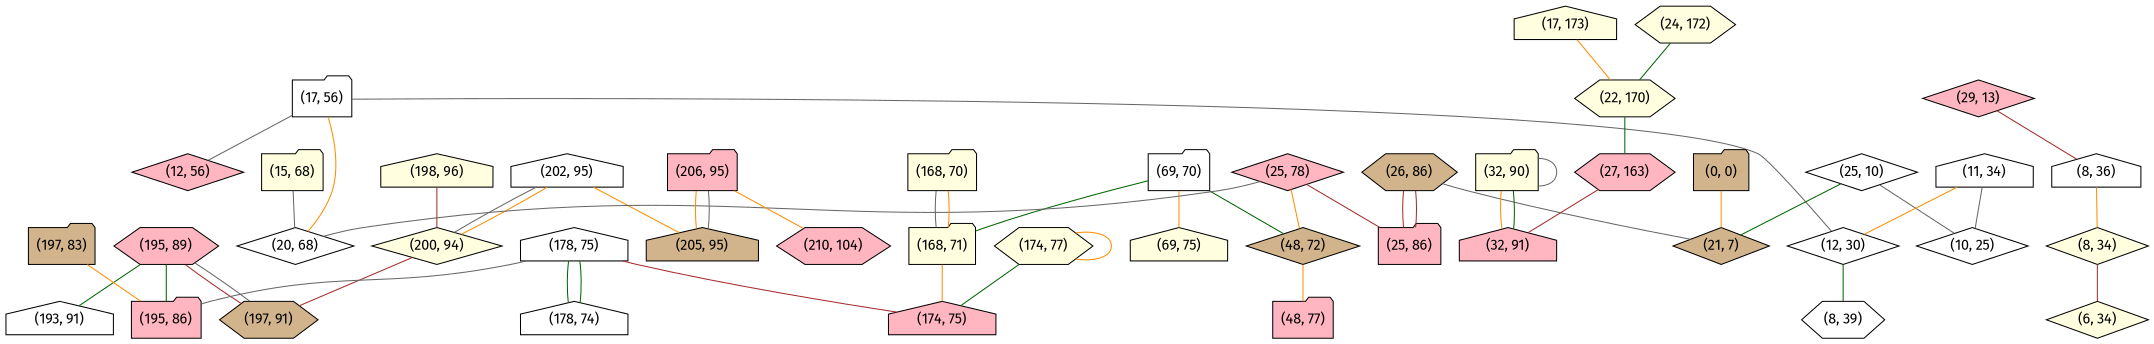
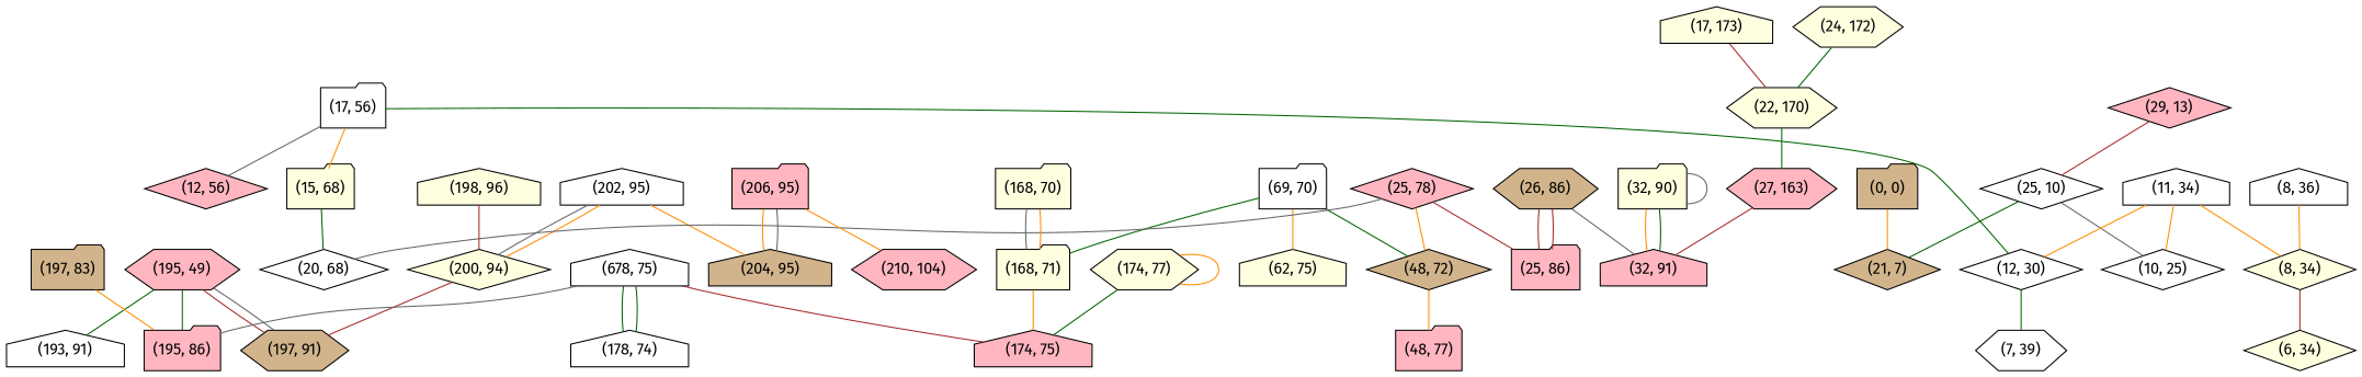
  graph {
    fontname="Fira Sans"
    node [fillcolor=lightyellow fontname="Fira Sans" shape=diamond style=filled]
    edge [color=darkorange fontname="Fira Sans" weight=1]
    "(200, 94)"
    "(202, 95)" [fillcolor=white shape=house]
-   "(204, 95)" [fillcolor=tan shape=house label="(205, 95)"]
+   "(204, 95)" [fillcolor=tan shape=house]
    "(197, 91)" [fillcolor=tan shape=hexagon]
-   "(195, 89)" [fillcolor=lightpink shape=hexagon]
+   "(195, 89)" [fillcolor=lightpink shape=hexagon label="(195, 49)"]
    "(195, 86)" [fillcolor=lightpink shape=folder]
    "(193, 91)" [fillcolor=white shape=house]
    "(69, 70)" [fillcolor=white shape=folder]
    "(168, 71)" [shape=folder]
-   "(69, 75)" [shape=house]
+   "(69, 75)" [shape=house label="(62, 75)"]
    "(48, 72)" [fillcolor=tan]
    "(174, 75)" [fillcolor=lightpink shape=house]
    "(48, 77)" [fillcolor=lightpink shape=folder]
    "(197, 83)" [fillcolor=tan shape=folder]
    "(17, 56)" [fillcolor=white shape=folder]
    "(12, 56)" [fillcolor=lightpink]
    n17 [fillcolor=white label="(12, 30)"]
    "(20, 68)" [fillcolor=white]
-   "(7, 39)" [fillcolor=white shape=hexagon label="(8, 39)"]
+   "(7, 39)" [fillcolor=white shape=hexagon]
    "(25, 78)" [fillcolor=lightpink]
    "(25, 86)" [fillcolor=lightpink shape=folder]
    "(29, 13)" [fillcolor=lightpink]
    "(25, 10)" [fillcolor=white]
    "(10, 25)" [fillcolor=white]
    "(21, 7)" [fillcolor=tan]
    "(168, 70)" [shape=folder]
    "(8, 34)"
    "(8, 36)" [fillcolor=white shape=house]
    "(6, 34)"
    "(206, 95)" [fillcolor=lightpink shape=folder]
    "(210, 104)" [fillcolor=lightpink shape=hexagon]
    "(174, 77)" [shape=hexagon]
-   "(178, 75)" [fillcolor=white shape=house]
+   "(178, 75)" [fillcolor=white shape=house label="(678, 75)"]
    "(178, 74)" [fillcolor=white shape=house]
    "(11, 34)" [fillcolor=white shape=house]
    "(26, 86)" [fillcolor=tan shape=hexagon]
    "(32, 91)" [fillcolor=lightpink shape=house]
    "(198, 96)" [shape=house]
    "(17, 173)" [shape=house]
    "(22, 170)" [shape=hexagon]
    "(27, 163)" [fillcolor=lightpink shape=hexagon]
    "(0, 0)" [fillcolor=tan shape=folder]
    "(32, 90)" [shape=folder]
    "(24, 172)" [shape=hexagon]
    "(15, 68)" [shape=folder]
    "(200, 94)" -- "(197, 91)" [color=brown]
    "(202, 95)" -- "(200, 94)" [color=gray40]
    "(202, 95)" -- "(200, 94)"
    "(202, 95)" -- "(204, 95)"
    "(195, 89)" -- "(197, 91)" [color=brown]
    "(195, 89)" -- "(197, 91)" [color=gray40]
    "(195, 89)" -- "(195, 86)" [color=darkgreen]
    "(195, 89)" -- "(193, 91)" [color=darkgreen]
    "(69, 70)" -- "(168, 71)" [color=darkgreen]
    "(69, 70)" -- "(69, 75)"
    "(69, 70)" -- "(48, 72)" [color=darkgreen]
    "(168, 71)" -- "(174, 75)"
    "(48, 72)" -- "(48, 77)"
    "(197, 83)" -- "(195, 86)"
    "(17, 56)" -- "(12, 56)" [color=gray40]
-   "(17, 56)" -- n17 [color=gray40]
-   "(17, 56)" -- "(20, 68)"
+   "(17, 56)" -- n17 [color=darkgreen]
+   "(17, 56)" -- "(15, 68)"
    n17 -- "(7, 39)" [color=darkgreen]
    "(25, 78)" -- "(48, 72)"
    "(25, 78)" -- "(20, 68)" [color=gray40]
    "(25, 78)" -- "(25, 86)" [color=brown]
-   "(29, 13)" -- "(8, 36)" [color=brown]
+   "(29, 13)" -- "(25, 10)" [color=brown]
    "(25, 10)" -- "(10, 25)" [color=gray40]
    "(25, 10)" -- "(21, 7)" [color=darkgreen]
    "(168, 70)" -- "(168, 71)" [color=gray40]
    "(168, 70)" -- "(168, 71)"
    "(8, 34)" -- "(6, 34)" [color=brown]
    "(8, 36)" -- "(8, 34)"
    "(206, 95)" -- "(204, 95)"
    "(206, 95)" -- "(204, 95)" [color=gray40]
    "(206, 95)" -- "(210, 104)"
    "(174, 77)" -- "(174, 75)" [color=darkgreen]
    "(174, 77)" -- "(174, 77)" [weight=2]
    "(178, 75)" -- "(195, 86)" [color=gray40]
    "(178, 75)" -- "(174, 75)" [color=brown]
    "(178, 75)" -- "(178, 74)" [color=darkgreen]
    "(178, 75)" -- "(178, 74)" [color=darkgreen]
    "(11, 34)" -- n17
-   "(11, 34)" -- "(10, 25)" [color=gray40]
+   "(11, 34)" -- "(10, 25)"
+   "(11, 34)" -- "(8, 34)"
    "(26, 86)" -- "(25, 86)" [color=brown weight=2]
    "(26, 86)" -- "(25, 86)" [color=brown]
-   "(26, 86)" -- "(21, 7)" [color=gray40]
+   "(26, 86)" -- "(32, 91)" [color=gray40]
    "(198, 96)" -- "(200, 94)" [color=brown]
-   "(17, 173)" -- "(22, 170)"
+   "(17, 173)" -- "(22, 170)" [color=brown]
    "(22, 170)" -- "(27, 163)" [color=darkgreen]
    "(27, 163)" -- "(32, 91)" [color=brown]
    "(0, 0)" -- "(21, 7)" [weight=4]
    "(32, 90)" -- "(32, 91)"
    "(32, 90)" -- "(32, 91)" [color=darkgreen]
    "(32, 90)" -- "(32, 90)" [color=gray40 weight=2]
    "(24, 172)" -- "(22, 170)" [color=darkgreen]
-   "(15, 68)" -- "(20, 68)" [color=gray40]
+   "(15, 68)" -- "(20, 68)" [color=darkgreen]
  }
